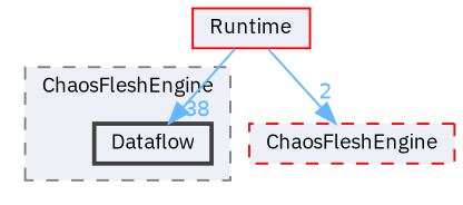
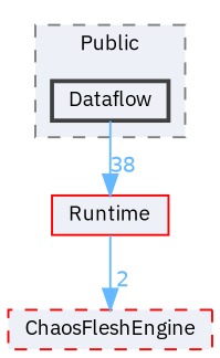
  digraph {
    compound=true
    fontname="IBM Plex Sans"
    node [color=red fillcolor="#edf0f7" fontname="IBM Plex Sans" fontsize=10 shape=box]
    edge [color=steelblue1 fontcolor=steelblue1 fontname="IBM Plex Sans" fontsize=10 labeldistance=1.5 labelfontname=Helvetica labelfontsize=10]
    n1 [color=grey25 height=0.2 label=Dataflow style="filled,bold" width=0.4]
    n2 [height=0.2 label=Runtime style=filled width=0.4]
    n3 [height=0.2 label=ChaosFleshEngine style="filled,dashed" width=0.4]
    subgraph cluster_1 {
      bgcolor="#edf0f7"
      fontsize=10
-     label=ChaosFleshEngine
+     label=Public
      pencolor=grey50
      style="filled,dashed"
      n1
    }
-   n2 -> n1 [headlabel=38]
+   n1 -> n2 [headlabel=38]
    n2 -> n3 [headlabel=2]
  }
